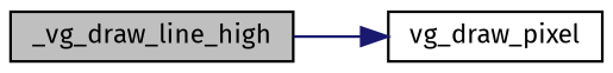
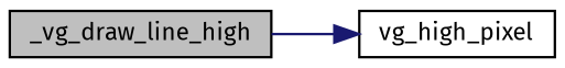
  digraph {
    rankdir=LR
    fontname="Fira Sans"
    node [color=black fontname="Fira Sans" fontsize=10 shape=record style=filled]
    n1 [fillcolor=grey75 fontcolor=black height=0.2 label=_vg_draw_line_high width=0.4]
-   n2 [fillcolor=white height=0.2 label=vg_draw_pixel width=0.4]
+   n2 [fillcolor=white height=0.2 label=vg_high_pixel width=0.4]
    n1 -> n2 [color=midnightblue fontname="Fira Sans" fontsize=10 labelfontname=Helvetica labelfontsize=10 style=solid]
  }
